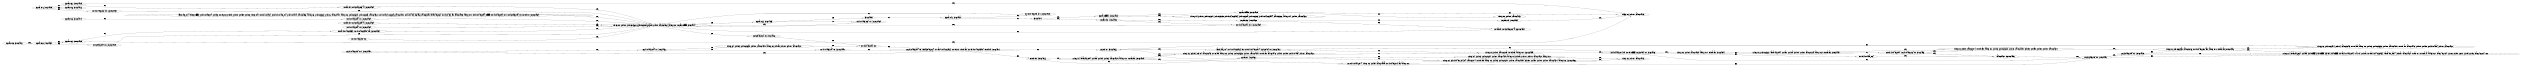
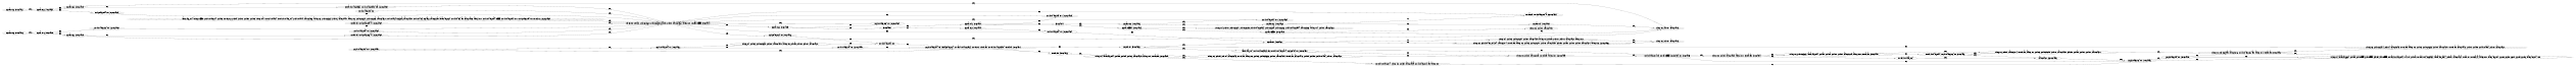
  digraph {
    fontname="DejaVu Serif"
    rankdir=LR
    node [fontname="DejaVu Serif"]
    edge [fontname="DejaVu Serif"]
    n1 [label="'lea ecx, [esp+0x4]', 'and esp, 0xfffffff0', 'push dword [ecx-0x4]', 'push ebp', 'mov ebp, esp', 'push edi', 'push esi', 'push ebx', 'push ecx', 'sub esp, 0xa4', 'mov esi, dword [ecx]', 'mov ebx, dword [ecx+0x4]', 'push dword [ebx]', 'call 0x804ee28', 'add esp, 0x8', 'push 0x8053c57', 'push 0x6', 'call 0x80494d0', 'add esp, 0x8', 'push 0x8053540', 'push 0x8052ca8', 'call 0x8049580', 'mov dword [esp], 0x8052ca8', 'call 0x80492d0', 'mov dword [esp], 0x804af6c', 'call 0x8052ba0', 'lea eax, [ebp-0x30]', 'mov dword [esp], eax', 'call 0x804a05e', 'add esp, 0x10', 'mov dword [ebp-0xa4], 0xffffffff', 'mov dword [ebp-0x9c], 0x10', 'mov byte [ebp-0x9d], 0x0', 'mov edi, 0x1', 'jmp 0x8049cc9', "]
    n2 [label="'sub esp, 0xc', 'push 0x0', 'push 0x8053600', 'push 0x8052cee', 'push ebx', 'push esi', 'call 0x804de62', 'add esp, 0x20', 'cmp eax, 0xffffffff', 'je 0x8049d44', "]
    n3 [label="'cmp byte [ebp-0x2c], 0x0', 'je 0x8049d86', "]
    n4 [label="'cmp eax, 0x63', 'je 0x8049c95', "]
    n5 [label="'mov dword [ebp-0x9c], 0x10', "]
    n6 [label="'mov dword [ebp-0x30], 0x1', 'jmp 0x8049cc9', "]
    n7 [label="'jle 0x8049be9', "]
    n8 [label="'cmp dword [ebp-0xa4], 0x0', 'setne byte [ebp-0x24]', 'mov eax, dword [0x8059d38]', 'mov edx, esi', 'sub edx, eax', 'mov edi, dword [0x8059db0]', 'test edi, edi', 'je 0x8049f7d', "]
    n9 [label="'cmp dword [ebp-0x9c], 0x10', 'jne 0x8049d90', "]
    n10 [label="'cmp dword [ebp-0xa4], 0x1', 'je 0x8049d68', "]
    n11 [label="'cmp eax, 0x48', 'je 0x8049ca7', "]
    n12 [label="'cmp eax, 0x80', 'je 0x8049d19', "]
    n13 [label="'cmp edx, 0x1', 'jle 0x8049e33', "]
    n14 [label="'test edx, edx', 'jle 0x8049e33', "]
    n15 [label="'sub esp, 0x4', 'push 0x5', 'push 0x80535a0', 'push 0x0', 'call 0x80492b0', 'add esp, 0xc', 'push eax', 'push 0x0', 'push 0x1', 'call 0x8049370', "]
    n16 [label="'mov dword [ebp-0xa4], 0x0', 'jmp 0x8049d90', "]
    n17 [label="'mov dword [ebp-0x9c], 0x11', 'jmp 0x8049cc9', "]
    n18 [label="'jle 0x8049c19', "]
    n19 [label="'mov dword [ebp-0xa4], 0x1', 'jmp 0x8049cc9', "]
    n20 [label="'cmp eax, esi', 'jl 0x8049e62', "]
    n21 [label="'lea edx, [eax+0x1]', 'mov dword [0x8059d38], edx', 'mov esi, dword [ebx+eax*4]', 'cmp byte [esi], 0x0', 'jne 0x8049ec1', "]
    n22 [label="'sub esp, 0x4', 'lea eax, [ebp-0x90]', 'push eax', 'push edi', 'push 0x3', 'call 0x80495b0', 'add esp, 0x10', 'test eax, eax', 'jne 0x8049e91', "]
    n23 [label="'cmp eax, 0xffffff7d', 'jne 0x8049c54', "]
    n24 [label="'cmp eax, 0x50', 'je 0x8049cb3', "]
    n25 [label="'sub esp, 0xc', 'push dword [ebx+esi*4-0x4]', 'call 0x8050774', 'mov ebx, eax', 'add esp, 0xc', 'push 0x5', 'push 0x8052d07', 'push 0x0', 'call 0x80492b0', 'push ebx', 'push eax', 'push 0x0', 'push 0x0', 'call 0x8049370', 'add esp, 0x20', 'jmp 0x8049e58', "]
    n26 [label="'sub esp, 0x4', 'push 0x5', 'push 0x8052cf7', 'push 0x0', 'call 0x80492b0', 'add esp, 0xc', 'push eax', 'push 0x0', 'push 0x0', 'call 0x8049370', 'add esp, 0x10', "]
    n27 [label="'sub esp, 0xc', 'push esi', 'call 0x80510ca', 'mov edi, eax', 'add esp, 0x10', 'jmp 0x8049f9b', "]
    n28 [label="'mov dword [ebp-0x1c], edi', 'mov edi, 0xffffffff', 'cmp byte [esi], 0x0', 'je 0x8049de5', "]
    n29 [label="'sub esp, 0xc', 'push 0x1', 'call 0x804975b', "]
    n30 [label="'cmp byte [ebp-0x2c], 0x0', 'je 0x8049df8', "]
    n31 [label="'sub esp, 0xc', 'push esi', 'call 0x80495d0', 'add esp, 0x10', 'test eax, eax', 'je 0x8049ed4', "]
    n32 [label="'sub esp, 0x8', 'push edi', 'push 0x4', 'call 0x8050495', 'mov esi, eax', 'add esp, 0xc', 'push 0x5', 'push 0x80535cc', 'push 0x0', 'call 0x80492b0', 'mov ebx, eax', 'call 0x8049480', 'push esi', 'push ebx', 'push dword [eax]', 'push 0x1', 'call 0x8049370', "]
    n33 [label="'mov edi, dword [ebp-0x74]', 'sub esp, 0xc', 'push edi', 'call 0x804a0aa', 'mov dword [ebp-0x1c], eax', 'add esp, 0x10', "]
    n34 [label="'cmp eax, 0xffffff7e', 'jne 0x8049c0f', "]
    n35 [label="'sub esp, 0x4', 'push 0x0', 'push 0x8052cd1', 'push 0x8052cde', 'push dword [0x8059d28]', 'push 0x8052ca4', 'push 0x8052c28', 'push dword [0x8059d94]', 'call 0x8050ce8', 'add esp, 0x14', 'push 0x0', 'call 0x80493c0', "]
    n36 [label="'mov dword [ebp-0x9c], 0x10', 'jmp 0x8049cc9', "]
    n37 [label="'cmp eax, 0x52', 'je 0x8049c8e', "]
    n38 [label="'cmp eax, 0x82', 'je 0x8049d31', "]
    n39 [label="'cmp eax, 0x82', 'jl 0x8049d3b', "]
    n40 [label="'cmp eax, 0x68', 'je 0x8049d25', "]
    n41 [label="'cmp eax, 0x76', 'je 0x8049c9e', "]
    n42 [label="'sub esp, 0x4', 'lea eax, [ebp-0x30]', 'push eax', 'push 0xffffffff', 'push 0xffffffff', 'push edi', 'push 0xffffffff', 'mov eax, dword [ebp-0x9c]', 'or ah, 0x4', 'push eax', 'mov eax, dword [0x8059d38]', 'lea eax, [ebx+eax*4]', 'push eax', 'call 0x804a13a', 'xor eax, 0x1', 'movzx eax, al', 'add esp, 0x20', 'lea esp, [ebp-0x10]', 'pop ecx', 'pop ebx', 'pop esi', 'pop edi', 'pop ebp', 'lea esp, [ecx-0x4]', 'retn', "]
    n43 [label="'cmp byte [ebp-0x9d], 0x0', 'jne 0x8049f2e', "]
    n44 [label="'sub esp, 0xc', 'push 0x8053c57', 'lea eax, [ebp-0x90]', 'push eax', 'push 0xa', 'push 0x0', 'push esi', 'call 0x80512df', 'add esp, 0x20', 'test eax, eax', 'jne 0x8049f07', "]
    n45 [label="'mov edi, dword [eax+0x8]', "]
    n46 [label="'sub esp, 0xc', 'push 0x1', 'call 0x804975b', "]
    n47 [label="'sub esp, 0xc', 'push 0x0', 'call 0x804975b', "]
    n48 [label="'mov eax, edi', 'mov byte [ebp-0x2c], al', 'jmp 0x8049cc9', "]
    n49 [label="'cmp eax, 0x4c', 'je 0x8049cbf', "]
    n50 [label="'mov eax, edi', 'mov byte [ebp-0x9d], al', 'jmp 0x8049cc9', "]
    n51 [label="'mov byte [ebp-0x9d], 0x0', 'jmp 0x8049cc9', "]
    n52 [label="'cmp eax, 0x83', 'jne 0x8049c0f', "]
    n53 [label="'mov dword [ebp-0xa4], 0x0', 'jmp 0x8049cc9', "]
    n54 [label="'mov dword [ebp-0x30], 0x0', 'jmp 0x8049cc9', "]
    n55 [label="'cmp eax, 0x66', 'jne 0x8049c0f', "]
    n56 [label="'sub esp, 0xc', 'push 0x8059da0', 'call 0x8050786', 'mov dword [ebp-0x28], eax', 'add esp, 0x10', 'test eax, eax', 'jne 0x8049df8', "]
    n57 [label="'sub esp, 0xc', 'push esi', 'call 0x8050774', 'mov ebx, eax', 'add esp, 0xc', 'push 0x5', 'push 0x8052d20', 'push 0x0', 'call 0x80492b0', 'push ebx', 'push eax', 'push 0x0', 'push 0x1', 'call 0x8049370', "]
    n58 [label="'mov edi, dword [ebp-0x90]', 'cmp dword [ebp-0x8c], 0x0', 'je 0x8049fc3', "]
    n59 [label="'call 0x8049180', 'jmp 0x8049de5', "]
    n60 [label="'mov eax, dword [0x8059f38]', 'mov dword [0x8059db0], eax', 'jmp 0x8049cc9', "]
    n61 [label="'mov eax, edi', 'mov byte [ebp-0x23], al', 'jmp 0x8049cc9', "]
    n62 [label="'sub esp, 0x8', 'push 0x8054b14', 'push 0x4', 'call 0x8050495', 'mov esi, eax', 'add esp, 0xc', 'push 0x5', 'push 0x80535cc', 'push 0x0', 'call 0x80492b0', 'mov ebx, eax', 'call 0x8049480', 'push esi', 'push ebx', 'push dword [eax]', 'push 0x1', 'call 0x8049370', "]
    n63 [label="'mov dword [ebp-0x9c], 0x2', "]
    n1 -> n2 [label=CFG]
    n2 -> n3 [label=CFG]
    n2 -> n4 [label=CFG]
    n3 -> n5 [label=CFG]
    n4 -> n6 [label=CFG]
    n4 -> n7 [label=CFG]
    n5 -> n8 [label=CFG]
    n6 -> n2 [label=CFG]
    n7 -> n11 [label=CFG]
+   n7 -> n12 [label=CFG]
    n8 -> n13 [label=CFG]
    n8 -> n14 [label=CFG]
    n9 -> n8 [label=CFG]
    n9 -> n10 [label=CFG]
    n10 -> n15 [label=CFG]
    n10 -> n16 [label=CFG]
    n11 -> n17 [label=CFG]
    n11 -> n18 [label=CFG]
    n12 -> n19 [label=CFG]
    n13 -> n20 [label=CFG]
    n13 -> n21 [label=CFG]
-   n14 -> n20 [label=CFG]
+   n19 -> n20 [label=CFG]
    n14 -> n22 [label=CFG]
    n15 -> n5 [label=CFG]
    n16 -> n8 [label=CFG]
    n17 -> n2 [label=CFG]
    n18 -> n23 [label=CFG]
    n18 -> n24 [label=CFG]
    n19 -> n2 [label=CFG]
    n20 -> n25 [label=CFG]
    n20 -> n26 [label=CFG]
    n21 -> n27 [label=CFG]
    n21 -> n28 [label=CFG]
    n22 -> n32 [label=CFG]
    n22 -> n33 [label=CFG]
    n23 -> n34 [label=CFG]
    n23 -> n35 [label=CFG]
    n24 -> n36 [label=CFG]
    n24 -> n37 [label=CFG]
    n25 -> n29 [label=CFG]
    n26 -> n29 [label=CFG]
    n27 -> n28 [label=CFG]
    n28 -> n30 [label=CFG]
    n28 -> n31 [label=CFG]
    n30 -> n42 [label=CFG]
    n30 -> n43 [label=CFG]
    n31 -> n44 [label=CFG]
    n31 -> n45 [label=CFG]
    n32 -> n27 [label=CFG]
    n33 -> n30 [label=CFG]
    n34 -> n46 [label=CFG]
    n34 -> n47 [label=CFG]
    n36 -> n2 [label=CFG]
    n37 -> n48 [label=CFG]
    n37 -> n49 [label=CFG]
    n38 -> n39 [label=CFG]
    n39 -> n51 [label=CFG]
    n39 -> n52 [label=CFG]
-   n41 -> n40 [label=CFG]
+   n40 -> n41 [label=CFG]
    n41 -> n54 [label=CFG]
    n41 -> n55 [label=CFG]
    n43 -> n42 [label=CFG]
    n43 -> n56 [label=CFG]
    n44 -> n57 [label=CFG]
    n44 -> n58 [label=CFG]
    n45 -> n59 [label=CFG]
    n48 -> n2 [label=CFG]
    n49 -> n46 [label=CFG]
    n50 -> n2 [label=CFG]
    n51 -> n2 [label=CFG]
    n52 -> n46 [label=CFG]
    n52 -> n60 [label=CFG]
    n53 -> n2 [label=CFG]
    n54 -> n2 [label=CFG]
    n55 -> n46 [label=CFG]
    n55 -> n61 [label=CFG]
    n56 -> n42 [label=CFG]
    n56 -> n62 [label=CFG]
    n57 -> n56 [label=CFG]
    n58 -> n57 [label=CFG]
    n58 -> n59 [label=CFG]
    n59 -> n30 [label=CFG]
    n60 -> n2 [label=CFG]
    n61 -> n2 [label=CFG]
    n62 -> n13 [label=CFG]
    n63 -> n2 [label=CFG]
  }
